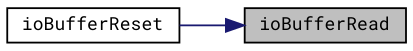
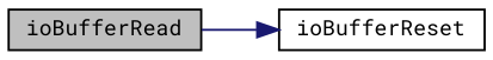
  digraph {
    rankdir=LR
    fontname="Roboto Mono"
    node [color=black fontname="Roboto Mono" fontsize=10 shape=record style=filled]
    n1 [fillcolor=grey75 fontcolor=black height=0.2 label=ioBufferRead width=0.4]
    n2 [fillcolor=white height=0.2 label=ioBufferReset width=0.4]
-   n2 -> n1 [color=midnightblue fontname="Roboto Mono" fontsize=10 labelfontname=Helvetica labelfontsize=10 style=solid]
+   n1 -> n2 [color=midnightblue fontname="Roboto Mono" fontsize=10 labelfontname=Helvetica labelfontsize=10 style=solid]
  }
